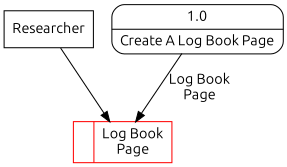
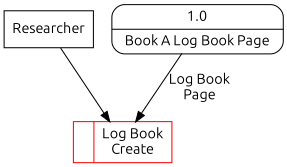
  digraph {
    fontname=Ubuntu
    node [fontname=Ubuntu]
    edge [fontname=Ubuntu]
-   n1 [color=red label="<f0>  |<f1> Log Book\nPage " shape=record]
+   n1 [color=red label="<f0>  |<f1> Log Book\nCreate " shape=record]
    n2 [label=Researcher shape=box]
-   n3 [label="{<f0> 1.0|<f1> Create A Log Book Page }" shape=Mrecord]
+   n3 [label="{<f0> 1.0|<f1> Book A Log Book Page }" shape=Mrecord]
    n2 -> n1
    n3 -> n1 [label="Log Book\nPage"]
  }
